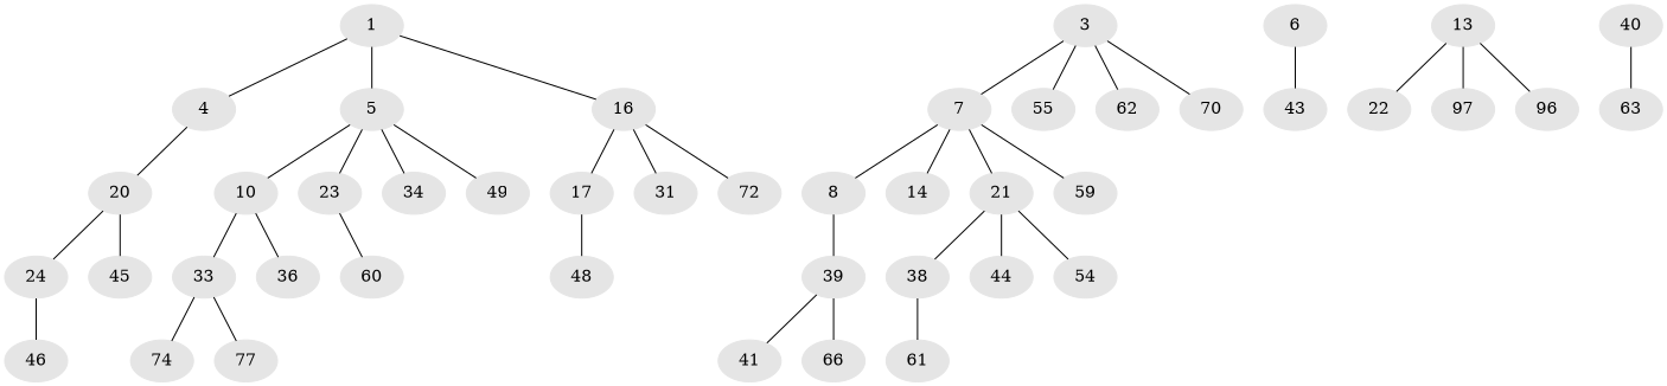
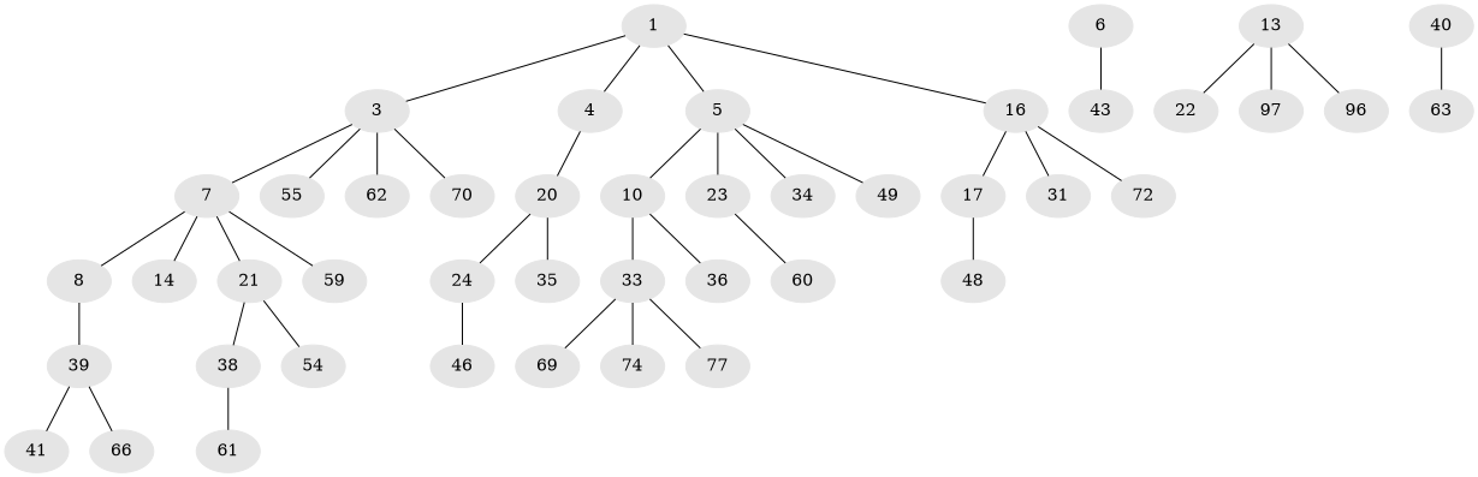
  graph {
    node [color=gray90 style=filled]
    1 [super="+2"]
    3 [super="+19"]
    4 [super="+9"]
    5 [super="+11"]
    16 [super="+68"]
    7 [super="+12"]
    55
    62 [super="+75"]
    70
    20 [super="+29"]
    10 [super="+15"]
    23 [super="+27"]
    34 [super="+42"]
    49 [super="+56"]
    6 [super="+28"]
    43 [super="+57"]
    17 [super="+37"]
    31
    72
    8 [super="+30"]
    14 [super="+64"]
    21 [super="+51"]
    59
    13 [super="+18"]
    22 [super="+32"]
    n26 [label=97 super="+73"]
    n27 [label=96]
    24 [super="+25"]
-   35 [label=45]
+   35
    33 [super="+53"]
    36 [super="+50"]
    60
    39 [super="+47"]
    38
-   44
    54 [super="+79"]
    40 [super="+52"]
    63 [super="+81"]
    41
    66
+   69
    74 [super="+78"]
    77
    48 [super="+80"]
    46 [super="+65"]
    61 [super="+71"]
+   1 -- 3
    1 -- 4
    1 -- 5
    1 -- 16
    3 -- 7
    3 -- 55
    3 -- 62
    3 -- 70
    4 -- 20
    5 -- 10
    5 -- 23
    5 -- 34
    5 -- 49
    16 -- 17
    16 -- 31
    16 -- 72
    7 -- 8
    7 -- 14
    7 -- 21
    7 -- 59
    20 -- 24
    20 -- 35
    10 -- 33
    10 -- 36
    23 -- 60
    6 -- 43
    17 -- 48
    8 -- 39
    21 -- 38
-   21 -- 44
    21 -- 54
    13 -- 22
    13 -- n26
    13 -- n27
    24 -- 46
+   33 -- 69
    33 -- 74
    33 -- 77
    39 -- 41
    39 -- 66
    38 -- 61
    40 -- 63
  }
